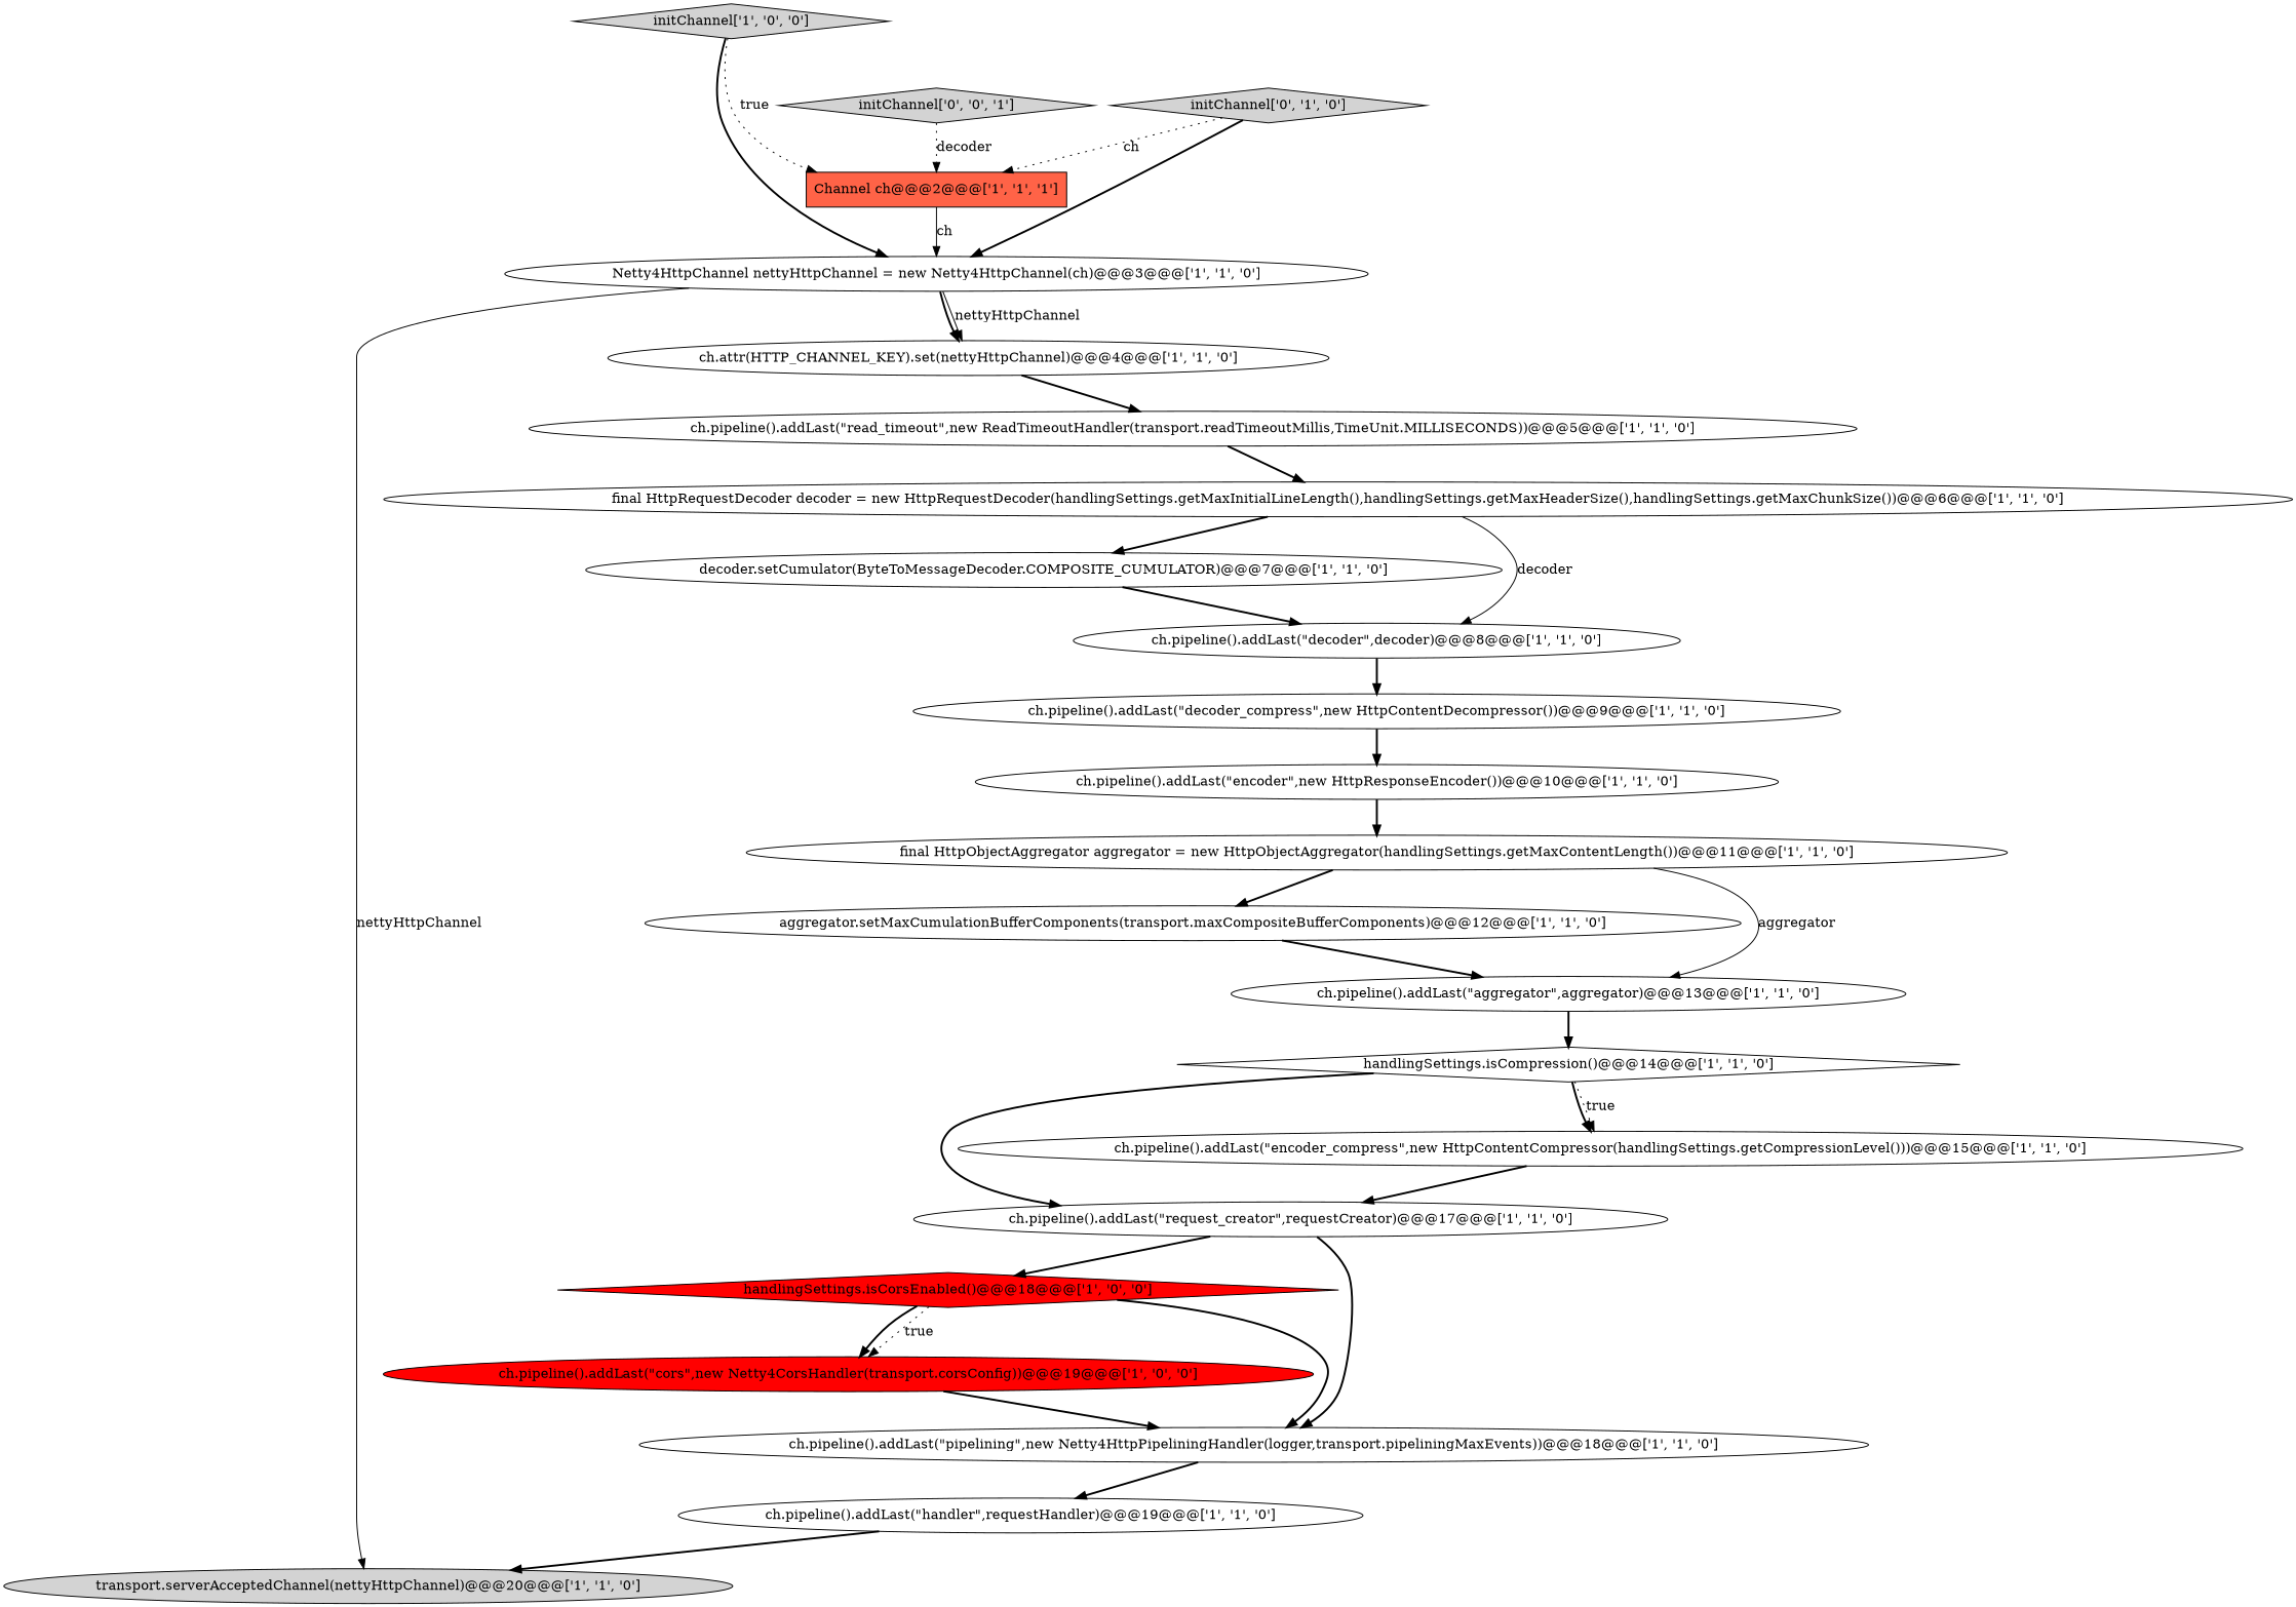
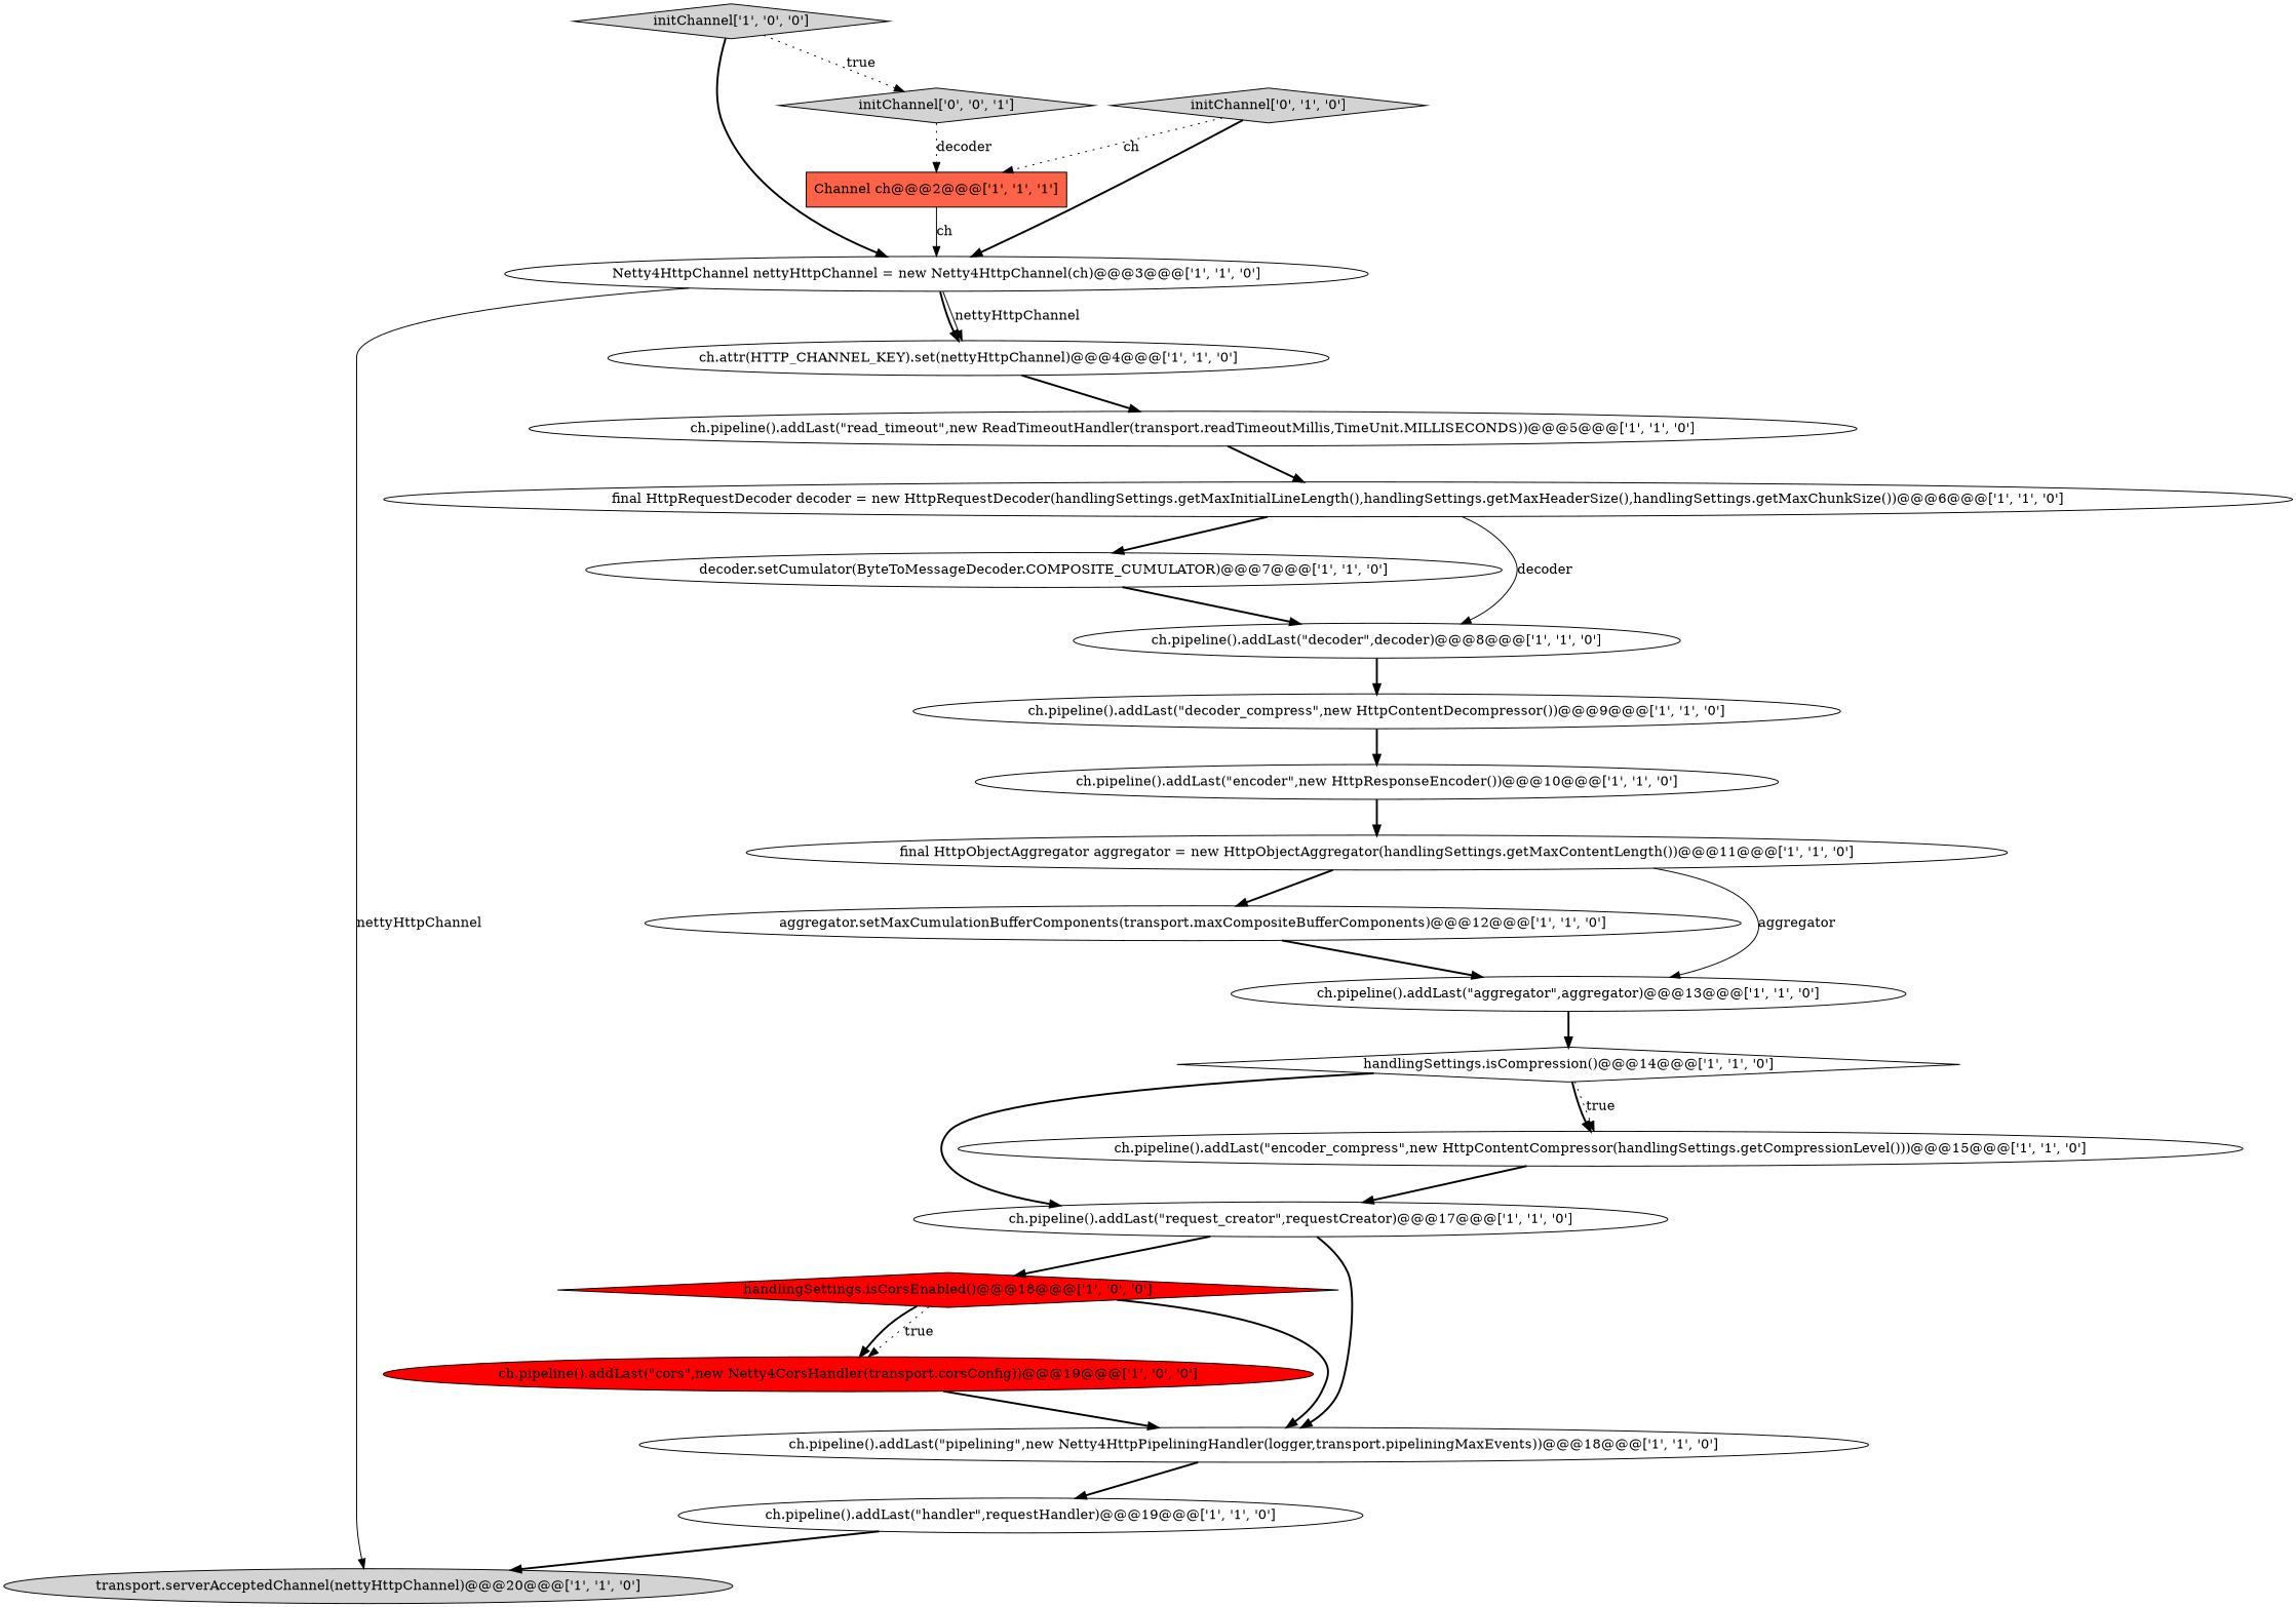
  digraph {
    node [fillcolor=white shape=ellipse style=filled]
    edge [style=bold]
    n1 [label="final HttpRequestDecoder decoder = new HttpRequestDecoder(handlingSettings.getMaxInitialLineLength(),handlingSettings.getMaxHeaderSize(),handlingSettings.getMaxChunkSize())@@@6@@@['1', '1', '0']"]
    n2 [label="decoder.setCumulator(ByteToMessageDecoder.COMPOSITE_CUMULATOR)@@@7@@@['1', '1', '0']"]
    n3 [label="ch.pipeline().addLast(\"decoder\",decoder)@@@8@@@['1', '1', '0']"]
    n4 [label="ch.pipeline().addLast(\"decoder_compress\",new HttpContentDecompressor())@@@9@@@['1', '1', '0']"]
    n5 [label="final HttpObjectAggregator aggregator = new HttpObjectAggregator(handlingSettings.getMaxContentLength())@@@11@@@['1', '1', '0']"]
    n6 [label="aggregator.setMaxCumulationBufferComponents(transport.maxCompositeBufferComponents)@@@12@@@['1', '1', '0']"]
    n7 [label="ch.pipeline().addLast(\"aggregator\",aggregator)@@@13@@@['1', '1', '0']"]
    n8 [label="handlingSettings.isCompression()@@@14@@@['1', '1', '0']" shape=diamond]
    n9 [fillcolor=red label="ch.pipeline().addLast(\"cors\",new Netty4CorsHandler(transport.corsConfig))@@@19@@@['1', '0', '0']"]
    n10 [label="ch.pipeline().addLast(\"pipelining\",new Netty4HttpPipeliningHandler(logger,transport.pipeliningMaxEvents))@@@18@@@['1', '1', '0']"]
    n11 [label="ch.pipeline().addLast(\"handler\",requestHandler)@@@19@@@['1', '1', '0']"]
    n12 [fillcolor=lightgray label="initChannel['1', '0', '0']" shape=diamond]
    n13 [fillcolor=tomato label="Channel ch@@@2@@@['1', '1', '1']" shape=box]
    n14 [label="Netty4HttpChannel nettyHttpChannel = new Netty4HttpChannel(ch)@@@3@@@['1', '1', '0']"]
    n15 [fillcolor=lightgray label="transport.serverAcceptedChannel(nettyHttpChannel)@@@20@@@['1', '1', '0']"]
    n16 [label="ch.attr(HTTP_CHANNEL_KEY).set(nettyHttpChannel)@@@4@@@['1', '1', '0']"]
    n17 [fillcolor=lightgray label="initChannel['0', '0', '1']" shape=diamond]
    n18 [label="ch.pipeline().addLast(\"read_timeout\",new ReadTimeoutHandler(transport.readTimeoutMillis,TimeUnit.MILLISECONDS))@@@5@@@['1', '1', '0']"]
    n19 [label="ch.pipeline().addLast(\"request_creator\",requestCreator)@@@17@@@['1', '1', '0']"]
    n20 [label="ch.pipeline().addLast(\"encoder_compress\",new HttpContentCompressor(handlingSettings.getCompressionLevel()))@@@15@@@['1', '1', '0']"]
    n21 [fillcolor=red label="handlingSettings.isCorsEnabled()@@@18@@@['1', '0', '0']" shape=diamond]
    n22 [label="ch.pipeline().addLast(\"encoder\",new HttpResponseEncoder())@@@10@@@['1', '1', '0']"]
    n23 [fillcolor=lightgray label="initChannel['0', '1', '0']" shape=diamond]
    n1 -> n2
    n1 -> n3 [label=decoder style=solid]
    n2 -> n3
    n3 -> n4
    n4 -> n22
    n5 -> n6
    n5 -> n7 [label=aggregator style=solid]
    n6 -> n7
    n7 -> n8
    n8 -> n19
    n8 -> n20
    n8 -> n20 [label=true style=dotted]
    n9 -> n10
    n10 -> n11
    n11 -> n15
-   n12 -> n13 [label=true style=dotted]
+   n12 -> n17 [label=true style=dotted]
    n12 -> n14
    n13 -> n14 [label=ch style=solid]
    n14 -> n15 [label=nettyHttpChannel style=solid]
    n14 -> n16 [label=nettyHttpChannel style=solid]
    n14 -> n16
    n16 -> n18
    n17 -> n13 [label=decoder style=dotted]
    n18 -> n1
    n19 -> n10
    n19 -> n21
    n20 -> n19
    n21 -> n9 [label=true style=dotted]
    n21 -> n9
    n21 -> n10
    n22 -> n5
    n23 -> n13 [label=ch style=dotted]
    n23 -> n14
  }
